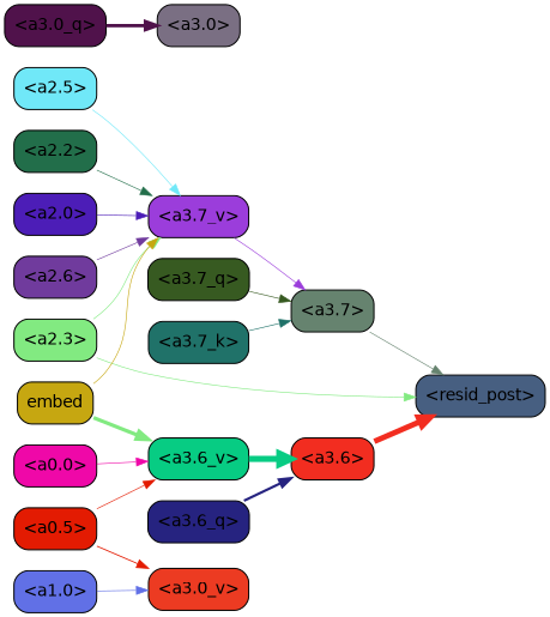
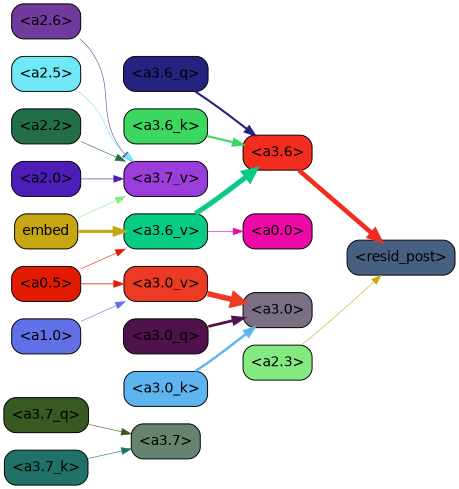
  strict digraph {
    rankdir=LR
    splines=true
    node [color=black fontname=Helvetica shape=box style="filled, rounded"]
    edge [color="#82ea81" penwidth=0.6]
    "<a3.7>" [fillcolor="#66836f"]
    "<resid_post>" [fillcolor="#475f81"]
    "<a3.6>" [fillcolor="#f22d20"]
    "<a3.0>" [fillcolor="#7a6f83"]
    "<a2.3>" [fillcolor="#82ea81"]
    "<a3.7_v>" [fillcolor="#9b3ddb"]
    "<a3.7_q>" [fillcolor="#375a21"]
    "<a3.6_q>" [fillcolor="#262380"]
    "<a3.0_q>" [fillcolor="#50124b"]
    "<a3.7_k>" [fillcolor="#207269"]
+   "<a3.6_k>" [fillcolor="#3bd75e"]
+   "<a3.0_k>" [fillcolor="#5eb4ee"]
    "<a3.6_v>" [fillcolor="#07cc83"]
    "<a3.0_v>" [fillcolor="#ec3b22"]
    "<a2.6>" [fillcolor="#703b9d"]
    "<a2.5>" [fillcolor="#70e8f8"]
    "<a2.2>" [fillcolor="#226e4a"]
    "<a2.0>" [fillcolor="#4c1db7"]
    embed [fillcolor="#c6a711"]
    "<a0.5>" [fillcolor="#e31b02"]
    "<a0.0>" [fillcolor="#ef08a8"]
    "<a1.0>" [fillcolor="#6170e6"]
-   "<a3.7>" -> "<resid_post>" [color="#66836f"]
    "<a3.6>" -> "<resid_post>" [color="#f22d20" penwidth=4.751592040061951]
-   "<a2.3>" -> "<resid_post>"
-   "<a2.3>" -> "<a3.7_v>"
-   "<a3.7_v>" -> "<a3.7>" [color="#9b3ddb"]
+   "<a2.3>" -> "<resid_post>" [color="#c6a711"]
    "<a3.7_q>" -> "<a3.7>" [color="#375a21"]
    "<a3.6_q>" -> "<a3.6>" [color="#262380" penwidth=2.160832464694977]
    "<a3.0_q>" -> "<a3.0>" [color="#50124b" penwidth=2.870753765106201]
    "<a3.7_k>" -> "<a3.7>" [color="#207269"]
+   "<a3.6_k>" -> "<a3.6>" [color="#3bd75e" penwidth=2.13908451795578]
+   "<a3.0_k>" -> "<a3.0>" [color="#5eb4ee" penwidth=2.520303964614868]
    "<a3.6_v>" -> "<a3.6>" [color="#07cc83" penwidth=5.297133803367615]
+   "<a3.0_v>" -> "<a3.0>" [color="#ec3b22" penwidth=5.680712580680847]
    "<a2.6>" -> "<a3.7_v>" [color="#703b9d"]
    "<a2.5>" -> "<a3.7_v>" [color="#70e8f8"]
    "<a2.2>" -> "<a3.7_v>" [color="#226e4a"]
    "<a2.0>" -> "<a3.7_v>" [color="#4c1db7"]
-   embed -> "<a3.7_v>" [color="#c6a711"]
-   embed -> "<a3.6_v>" [penwidth=3.1840110421180725]
+   embed -> "<a3.7_v>"
+   embed -> "<a3.6_v>" [color="#c6a711" penwidth=3.1840110421180725]
    "<a0.5>" -> "<a3.6_v>" [color="#e31b02"]
    "<a0.5>" -> "<a3.0_v>" [color="#e31b02" penwidth=0.8331108838319778]
-   "<a0.0>" -> "<a3.6_v>" [color="#ef08a8"]
+   "<a3.6_v>" -> "<a0.0>" [color="#ef08a8"]
    "<a1.0>" -> "<a3.0_v>" [color="#6170e6"]
  }
